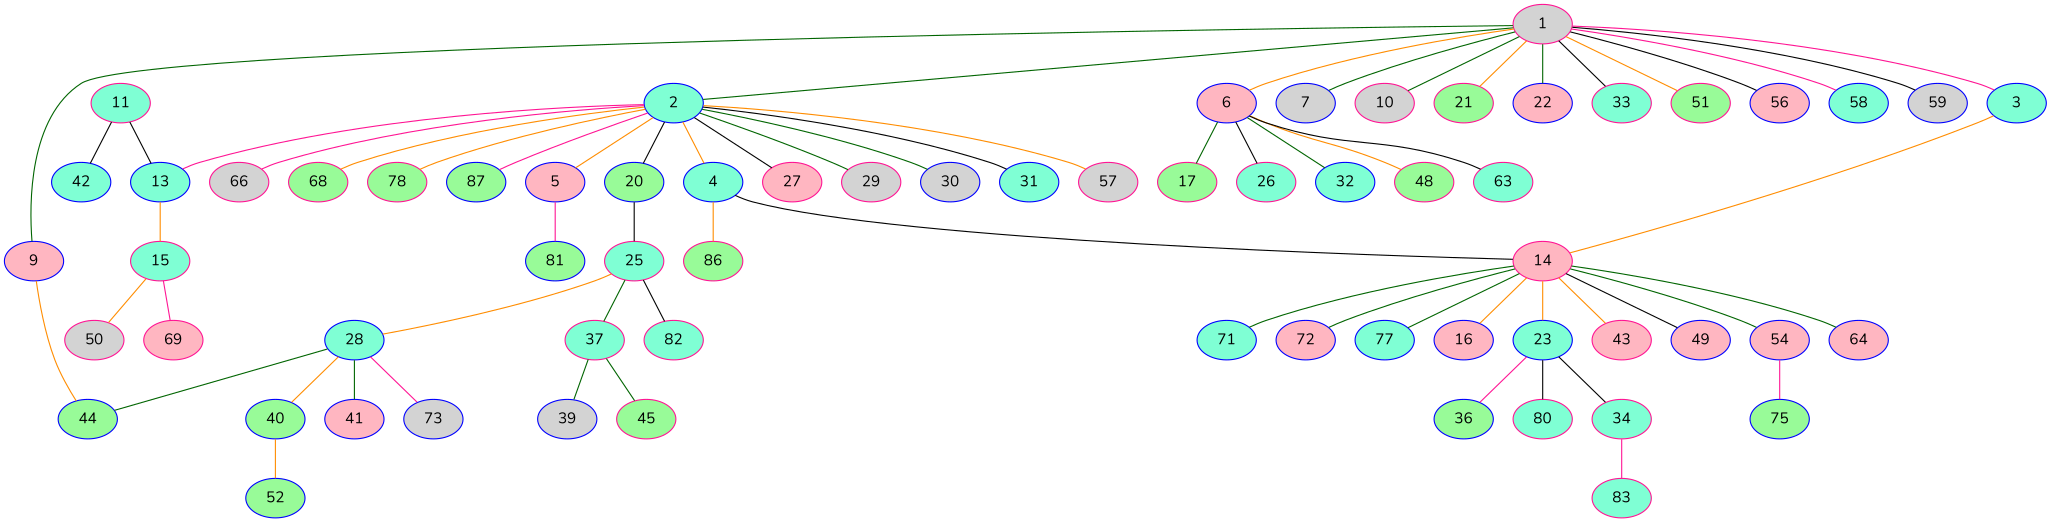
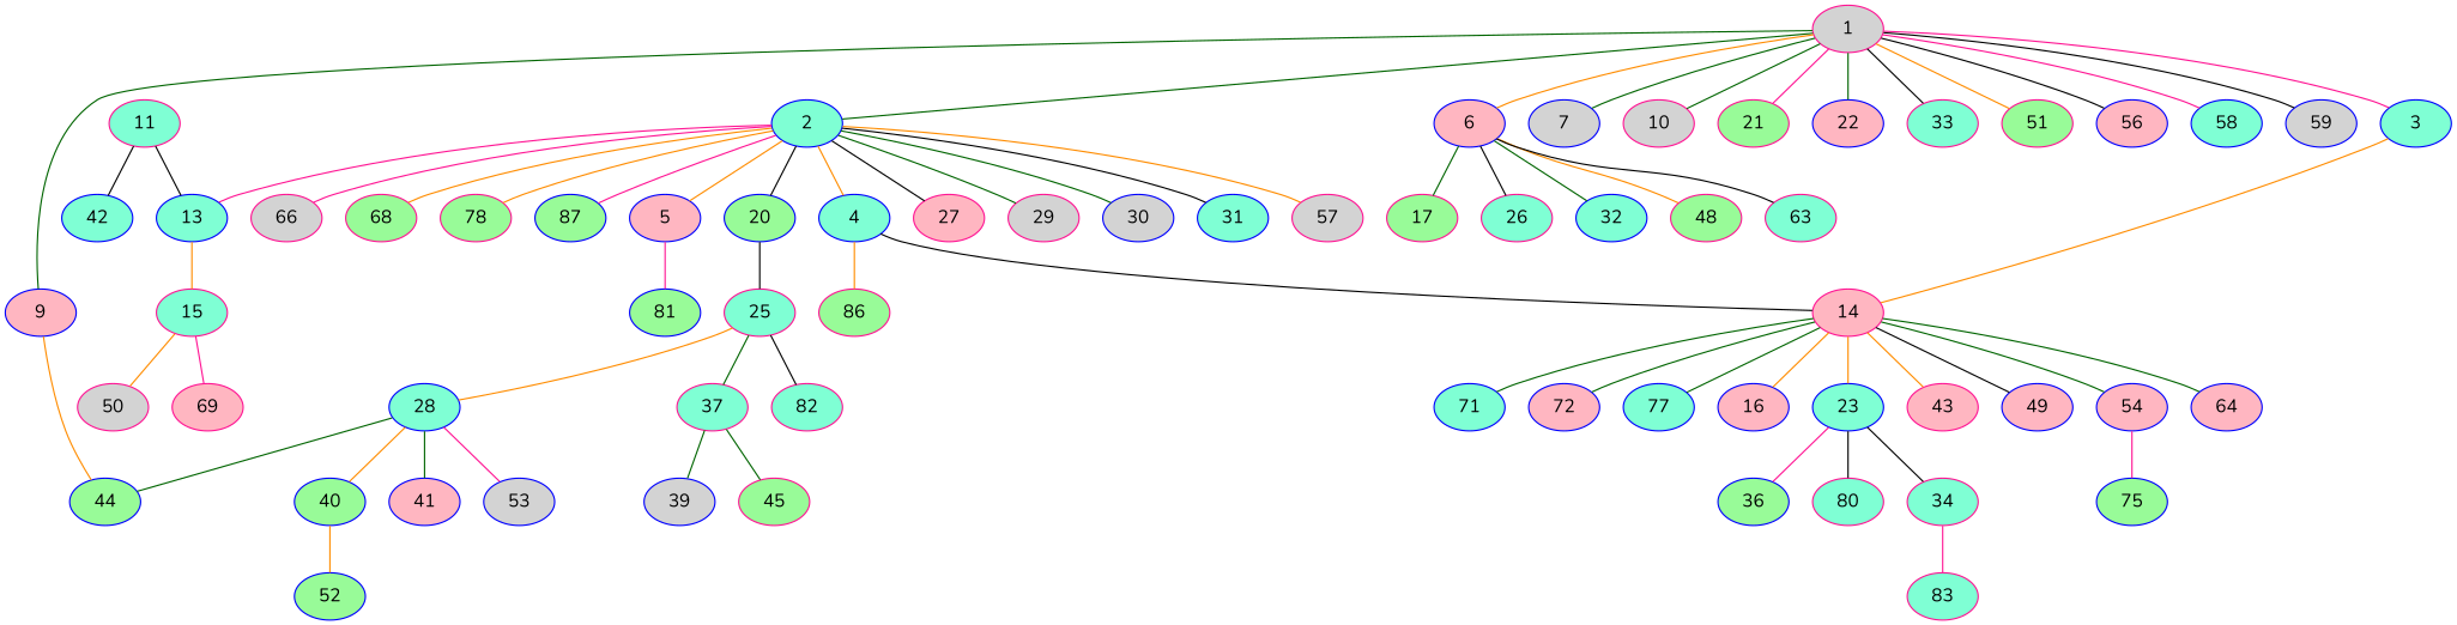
  graph {
    fontname=Nunito
    node [color=blue fillcolor=aquamarine fontname=Nunito style=filled]
    edge [color=darkgreen fontname=Nunito]
    1 [color=deeppink fillcolor=lightgrey super="+8"]
    2 [super="+24"]
    3 [super="+18"]
    6 [fillcolor=lightpink super="+79"]
    7 [fillcolor=lightgrey]
    9 [fillcolor=lightpink super="+12"]
    10 [color=deeppink fillcolor=lightgrey]
    21 [color=deeppink fillcolor=palegreen]
    22 [fillcolor=lightpink]
    33 [color=deeppink]
    51 [color=deeppink fillcolor=palegreen]
    56 [fillcolor=lightpink]
    58
    59 [fillcolor=lightgrey]
    4 [super="+62"]
    5 [fillcolor=lightpink super="+19"]
    13
    20 [fillcolor=palegreen super="+35"]
    27 [color=deeppink fillcolor=lightpink]
    29 [color=deeppink fillcolor=lightgrey]
    30 [fillcolor=lightgrey super="+89"]
    31
    57 [color=deeppink fillcolor=lightgrey]
    66 [color=deeppink fillcolor=lightgrey]
    68 [color=deeppink fillcolor=palegreen]
    78 [color=deeppink fillcolor=palegreen]
    87 [fillcolor=palegreen]
    14 [color=deeppink fillcolor=lightpink super="+53"]
    17 [color=deeppink fillcolor=palegreen super="+55"]
    26 [color=deeppink super="+67"]
    32
    48 [color=deeppink fillcolor=palegreen super="+70"]
    63 [color=deeppink super="+74"]
    44 [fillcolor=palegreen]
    86 [color=deeppink fillcolor=palegreen]
    81 [fillcolor=palegreen]
    11 [color=deeppink]
    42 [super="+88"]
    15 [color=deeppink super="+65"]
    25 [color=deeppink super="+38"]
    16 [fillcolor=lightpink]
    23 [super="+60"]
    43 [color=deeppink fillcolor=lightpink]
    49 [fillcolor=lightpink]
    54 [fillcolor=lightpink]
    64 [fillcolor=lightpink]
    71
    72 [fillcolor=lightpink]
    77
    52 [fillcolor=palegreen]
    50 [color=deeppink fillcolor=lightgrey]
    69 [color=deeppink fillcolor=lightpink]
    34 [color=deeppink super="+61"]
    36 [fillcolor=palegreen]
    80 [color=deeppink]
    75 [fillcolor=palegreen]
    28 [super="+47"]
    37 [color=deeppink super="+76"]
    82 [color=deeppink]
    83 [color=deeppink super="+84"]
    40 [fillcolor=palegreen]
    41 [fillcolor=lightpink super="+85"]
-   73 [fillcolor=lightgrey]
+   73 [fillcolor=lightgrey label=53]
    39 [fillcolor=lightgrey]
    45 [color=deeppink fillcolor=palegreen super="+46"]
    1 -- 2
    1 -- 3 [color=deeppink]
    1 -- 6 [color=darkorange]
    1 -- 7
    1 -- 9
    1 -- 10
-   1 -- 21 [color=darkorange]
+   1 -- 21 [color=deeppink]
    1 -- 22
    1 -- 33 [color=black]
    1 -- 51 [color=darkorange]
    1 -- 56 [color=black]
    1 -- 58 [color=deeppink]
    1 -- 59 [color=black]
    2 -- 4 [color=darkorange]
    2 -- 5 [color=darkorange]
    2 -- 13 [color=deeppink]
    2 -- 20 [color=black]
    2 -- 27 [color=black]
    2 -- 29
    2 -- 30
    2 -- 31 [color=black]
    2 -- 57 [color=darkorange]
    2 -- 66 [color=deeppink]
    2 -- 68 [color=darkorange]
    2 -- 78 [color=darkorange]
    2 -- 87 [color=deeppink]
    3 -- 14 [color=darkorange]
    6 -- 17
    6 -- 26 [color=black]
    6 -- 32
    6 -- 48 [color=darkorange]
    6 -- 63 [color=black]
    9 -- 44 [color=darkorange]
    4 -- 14 [color=black]
    4 -- 86 [color=darkorange]
    5 -- 81 [color=deeppink]
    13 -- 15 [color=darkorange]
    20 -- 25 [color=black]
    14 -- 16 [color=darkorange]
    14 -- 23 [color=darkorange]
    14 -- 43 [color=darkorange]
    14 -- 49 [color=black]
    14 -- 54
    14 -- 64
    14 -- 71
    14 -- 72
    14 -- 77
    11 -- 13 [color=black]
    11 -- 42 [color=black]
    15 -- 50 [color=darkorange]
    15 -- 69 [color=deeppink]
    25 -- 28 [color=darkorange]
    25 -- 37
    25 -- 82 [color=black]
    23 -- 34 [color=black]
    23 -- 36 [color=deeppink]
    23 -- 80 [color=black]
    54 -- 75 [color=deeppink]
    34 -- 83 [color=deeppink]
    28 -- 44
    28 -- 40 [color=darkorange]
    28 -- 41
    28 -- 73 [color=deeppink]
    37 -- 39
    37 -- 45
    40 -- 52 [color=darkorange]
  }
